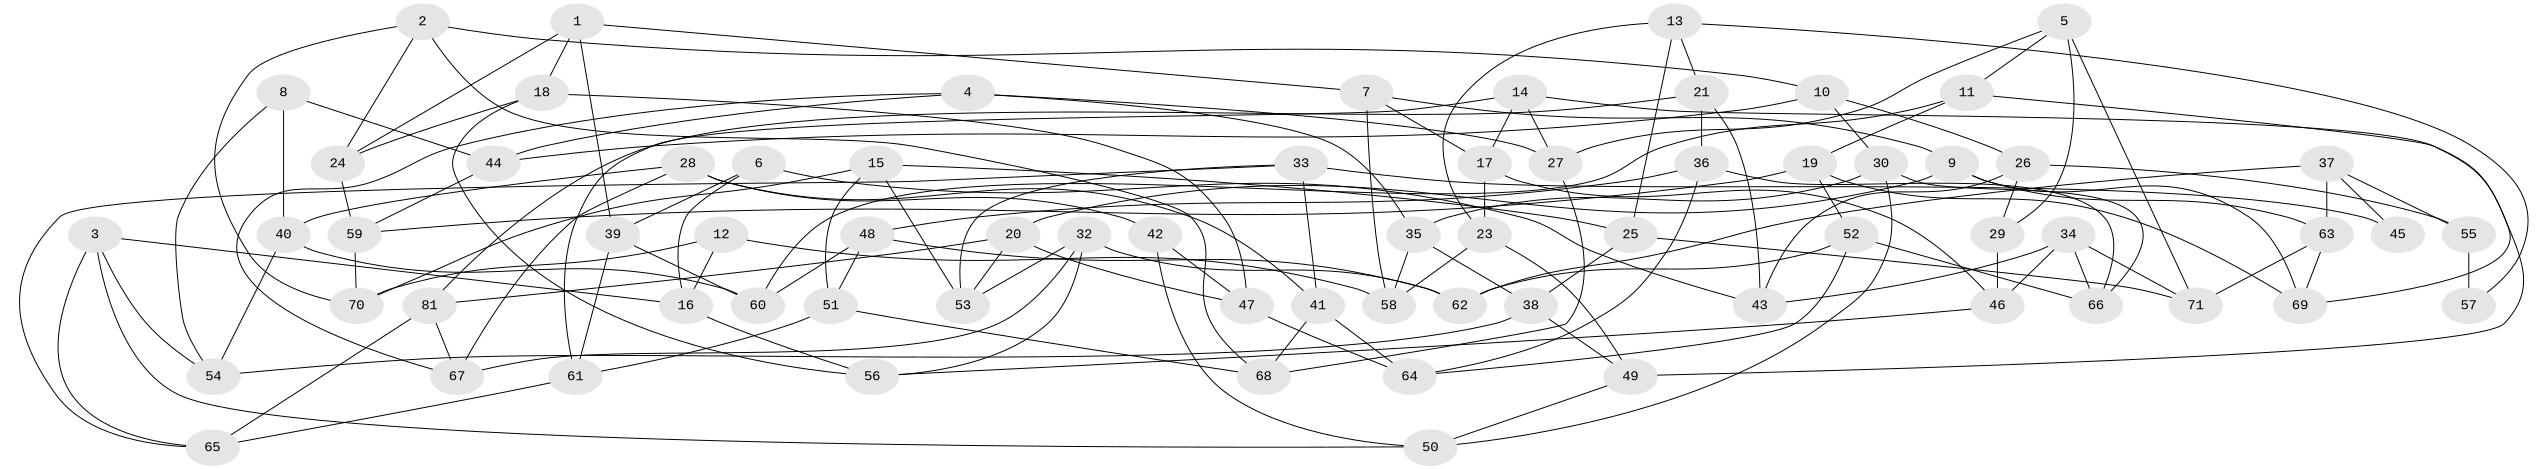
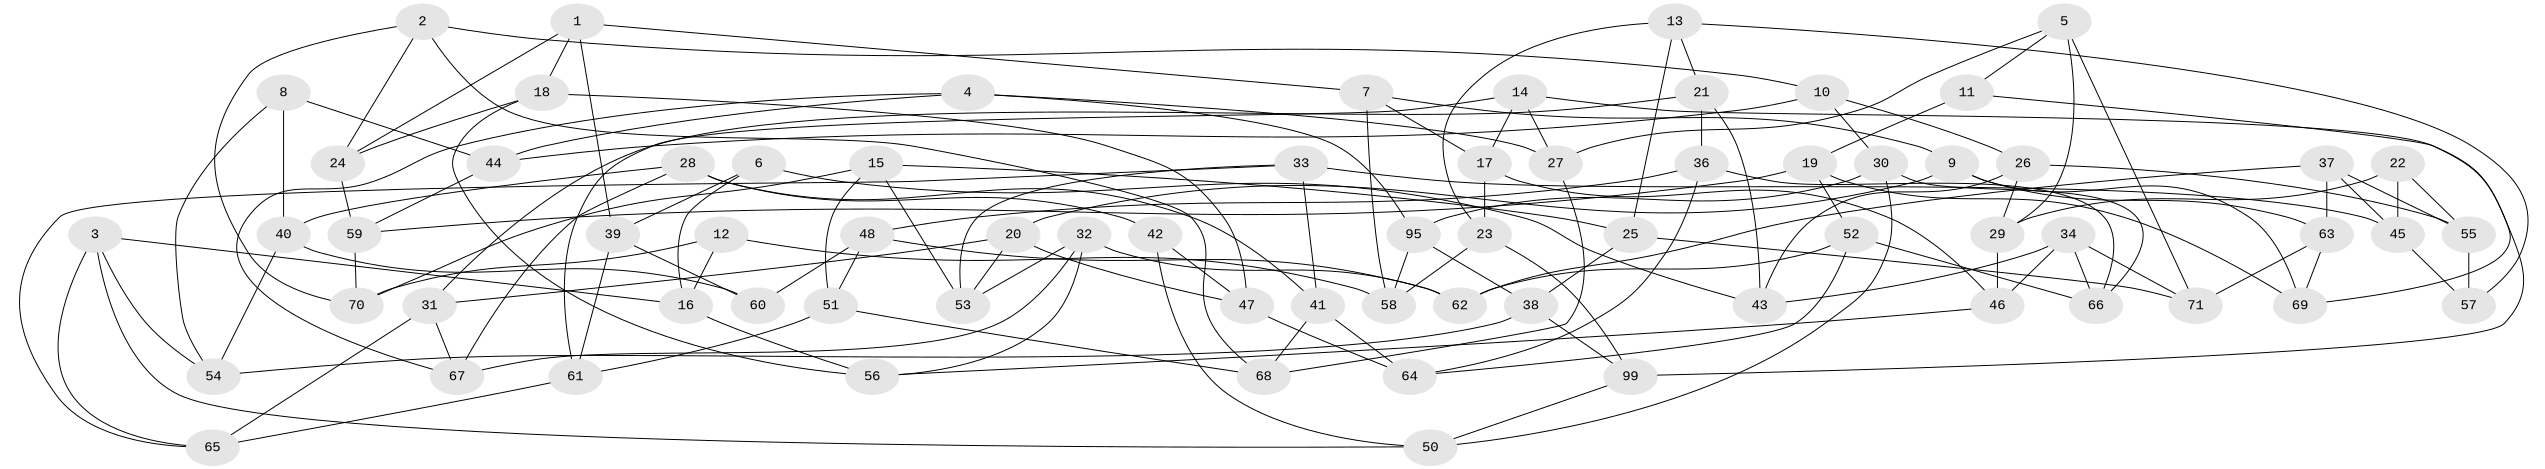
  graph {
    fontname="Liberation Mono"
    node [color=gray90 fontname="Liberation Mono" style=filled]
    edge [fontname="Liberation Mono"]
    1
    7
    18
    24
    39
    9
    17
    58
    56
    47
    59
    60
    61
    2
    10
    68
    70
    44
    26
    30
    3
    16
    50
    54
    65
    4
    27
-   35
+   35 [label=95]
    67
    38
    5
    11
    29
    71
    69
    19
    46
    6
    43
    20
    63
    23
    8
    40
+   22
    45
    55
    53
-   31 [label=81]
+   31
    66
    52
    12
    42
    13
    57
    21
    25
    36
-   49
+   49 [label=99]
    14
    15
    51
    64
    62
    48
    28
    41
    32
    33
    34
    37
    1 -- 7
    1 -- 18
    1 -- 24
    1 -- 39
    7 -- 9
    7 -- 17
    7 -- 58
    18 -- 24
    18 -- 56
    18 -- 47
    24 -- 59
    39 -- 60
    39 -- 61
    9 -- 69
    9 -- 20
    9 -- 63
    17 -- 46
    17 -- 23
    47 -- 64
    59 -- 70
    61 -- 65
    2 -- 24
    2 -- 10
    2 -- 68
    2 -- 70
    10 -- 44
    10 -- 26
    10 -- 30
    44 -- 59
    26 -- 29
    26 -- 43
    26 -- 55
    30 -- 50
    30 -- 35
    30 -- 66
    3 -- 16
    3 -- 50
    3 -- 54
    3 -- 65
    16 -- 56
    4 -- 44
    4 -- 27
    4 -- 35
    4 -- 67
    27 -- 68
    35 -- 58
    35 -- 38
    38 -- 54
    38 -- 49
    5 -- 27
    5 -- 11
    5 -- 29
    5 -- 71
-   11 -- 60
    11 -- 69
    11 -- 19
    29 -- 46
    19 -- 59
    19 -- 69
    19 -- 52
    46 -- 56
    6 -- 39
    6 -- 16
    6 -- 43
    20 -- 47
    20 -- 53
    20 -- 31
    63 -- 71
    63 -- 69
    23 -- 58
    23 -- 49
    8 -- 44
    8 -- 54
    8 -- 40
    40 -- 60
    40 -- 54
+   22 -- 29
+   22 -- 45
+   22 -- 55
+   45 -- 57
    55 -- 57
    31 -- 65
    31 -- 67
    52 -- 66
    52 -- 64
    52 -- 62
    12 -- 58
    12 -- 70
    12 -- 16
    42 -- 47
    42 -- 50
    13 -- 23
    13 -- 57
    13 -- 21
    13 -- 25
    21 -- 43
    21 -- 31
    21 -- 36
    25 -- 38
    25 -- 71
    36 -- 66
    36 -- 64
    36 -- 48
    49 -- 50
    14 -- 17
    14 -- 61
    14 -- 27
    14 -- 49
    15 -- 70
    15 -- 53
    15 -- 25
    15 -- 51
    51 -- 61
    51 -- 68
    48 -- 60
    48 -- 51
    48 -- 62
    28 -- 67
    28 -- 40
    28 -- 42
    28 -- 41
    41 -- 68
    41 -- 64
    32 -- 56
    32 -- 67
    32 -- 53
    32 -- 62
    33 -- 65
    33 -- 45
    33 -- 53
    33 -- 41
    34 -- 71
    34 -- 46
    34 -- 43
    34 -- 66
    37 -- 63
    37 -- 45
    37 -- 55
    37 -- 62
  }
